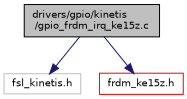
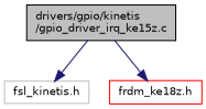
  digraph {
    node [fillcolor=white fontname=Helvetica fontsize=10 shape=record style=filled]
    edge [color=midnightblue fontname=Helvetica fontsize=10 labelfontname=Helvetica labelfontsize=10 style=solid]
-   n1 [color=black fillcolor=grey75 fontcolor=black height=0.2 label="drivers/gpio/kinetis\l/gpio_frdm_irq_ke15z.c" width=0.4]
+   n1 [color=black fillcolor=grey75 fontcolor=black height=0.2 label="drivers/gpio/kinetis\l/gpio_driver_irq_ke15z.c" width=0.4]
    n2 [color=grey75 height=0.2 label="fsl_kinetis.h" width=0.4]
-   n3 [color=red height=0.2 label="frdm_ke15z.h" width=0.4]
+   n3 [color=red height=0.2 label="frdm_ke18z.h" width=0.4]
    n1 -> n2
    n1 -> n3
  }
